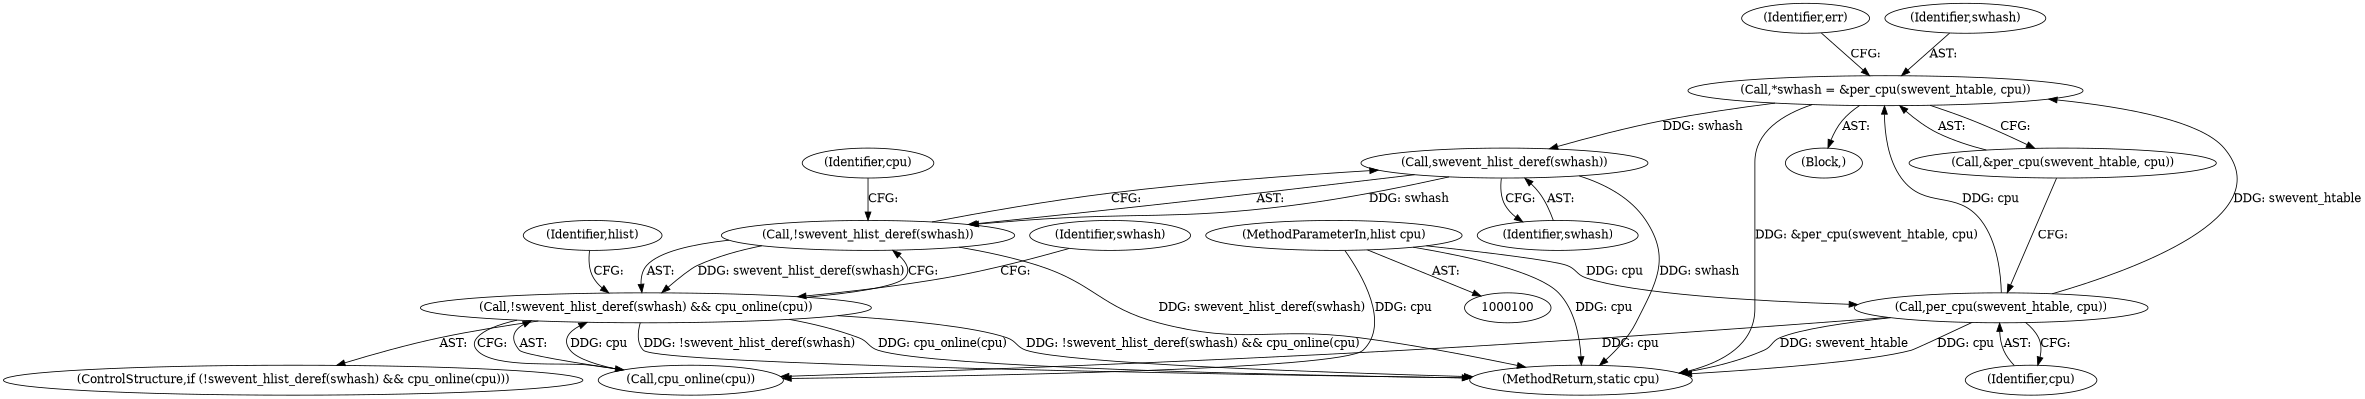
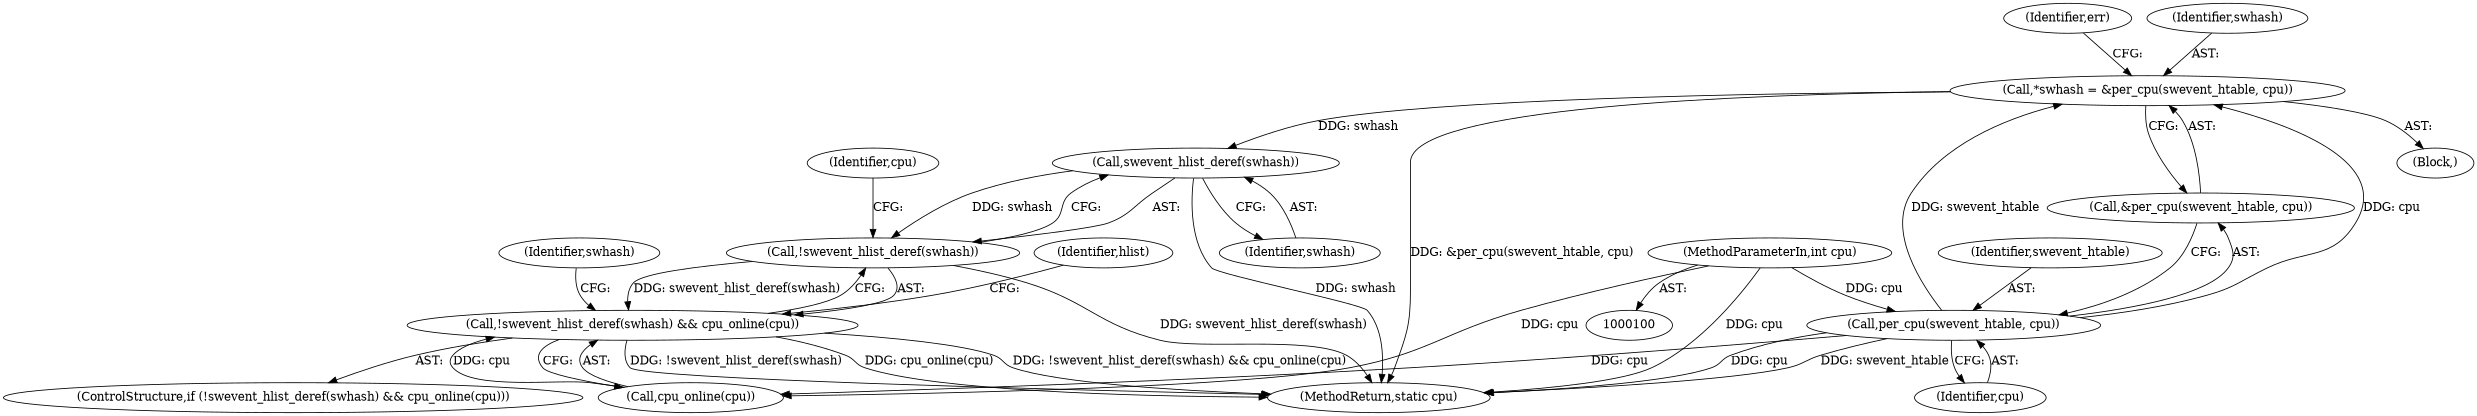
  digraph {
    n1 [label="(Call,*swhash = &per_cpu(swevent_htable, cpu))"]
    n2 [label="(Call,swevent_hlist_deref(swhash))"]
    n3 [label="(MethodReturn,static cpu)"]
    n4 [label="(Block,)"]
    n5 [label="(Call,&per_cpu(swevent_htable, cpu))"]
    n6 [label="(Call,!swevent_hlist_deref(swhash))"]
    n7 [label="(Identifier,swhash)"]
    n8 [label="(Call,per_cpu(swevent_htable, cpu))"]
    n9 [label="(Identifier,cpu)"]
    n10 [label="(Call,cpu_online(cpu))"]
    n11 [label="(Call,!swevent_hlist_deref(swhash) && cpu_online(cpu))"]
-   n12 [label="(MethodParameterIn,hlist cpu)"]
+   n12 [label="(MethodParameterIn,int cpu)"]
    1000100
    n14 [label="(ControlStructure,if (!swevent_hlist_deref(swhash) && cpu_online(cpu)))"]
+   n15 [label="(Identifier,swevent_htable)"]
    n16 [label="(Identifier,cpu)"]
    n17 [label="(Identifier,err)"]
    n18 [label="(Identifier,swhash)"]
    n19 [label="(Identifier,hlist)"]
    n20 [label="(Identifier,swhash)"]
    n1 -> n2 [label="DDG: swhash"]
    n1 -> n3 [label="DDG: &per_cpu(swevent_htable, cpu)"]
    n1 -> n4 [label="AST: "]
    n1 -> n5 [label="CFG: "]
    n2 -> n3 [label="DDG: swhash"]
    n2 -> n6 [label="AST: "]
    n2 -> n6 [label="DDG: swhash"]
    n2 -> n7 [label="CFG: "]
    n5 -> n1 [label="AST: "]
    n5 -> n8 [label="CFG: "]
    n6 -> n2 [label="CFG: "]
    n6 -> n3 [label="DDG: swevent_hlist_deref(swhash)"]
    n6 -> n11 [label="AST: "]
    n6 -> n11 [label="DDG: swevent_hlist_deref(swhash)"]
    n7 -> n2 [label="AST: "]
    n8 -> n1 [label="DDG: swevent_htable"]
    n8 -> n1 [label="DDG: cpu"]
    n8 -> n3 [label="DDG: cpu"]
    n8 -> n3 [label="DDG: swevent_htable"]
+   n8 -> n5 [label="AST: "]
    n8 -> n9 [label="CFG: "]
    n8 -> n10 [label="DDG: cpu"]
    n9 -> n8 [label="AST: "]
    n10 -> n11 [label="AST: "]
    n10 -> n11 [label="DDG: cpu"]
    n11 -> n3 [label="DDG: cpu_online(cpu)"]
    n11 -> n3 [label="DDG: !swevent_hlist_deref(swhash) && cpu_online(cpu)"]
    n11 -> n3 [label="DDG: !swevent_hlist_deref(swhash)"]
    n11 -> n6 [label="CFG: "]
    n11 -> n10 [label="CFG: "]
    n11 -> n14 [label="AST: "]
    n12 -> n3 [label="DDG: cpu"]
    n12 -> n8 [label="DDG: cpu"]
    n12 -> n10 [label="DDG: cpu"]
    n12 -> 1000100 [label="AST: "]
+   n15 -> n8 [label="AST: "]
    n16 -> n6 [label="CFG: "]
    n17 -> n1 [label="CFG: "]
    n18 -> n1 [label="AST: "]
    n19 -> n11 [label="CFG: "]
    n20 -> n11 [label="CFG: "]
  }
